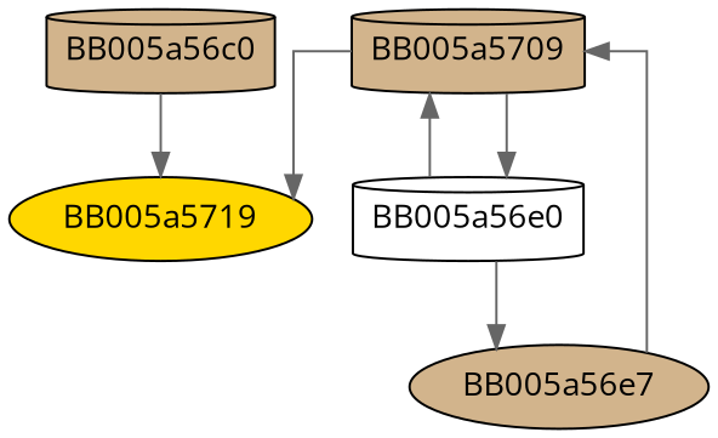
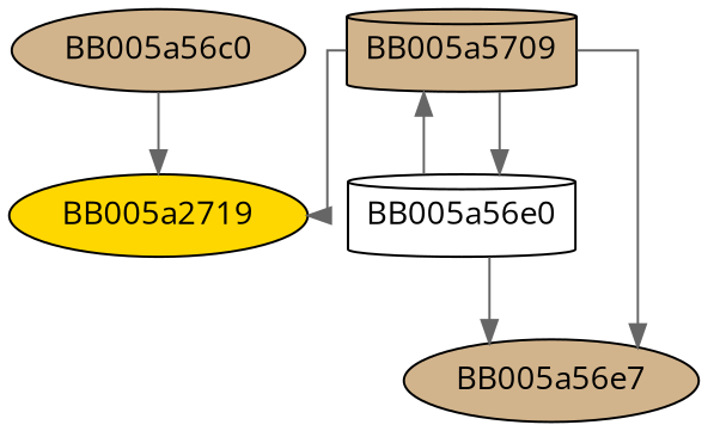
  digraph {
    fontname="Open Sans"
    splines=ortho
    node [fillcolor=tan fontname="Open Sans" shape=ellipse style=filled]
    edge [color=gray40 fontname="Open Sans"]
-   BB005a5719 [fillcolor=gold]
-   BB005a56c0 [shape=cylinder]
+   BB005a5719 [fillcolor=gold label=BB005a2719]
+   BB005a56c0
    BB005a56e0 [fillcolor=white shape=cylinder]
    BB005a5709 [shape=cylinder]
    BB005a56e7
    BB005a56c0 -> BB005a5719
    BB005a56e0 -> BB005a5709
    BB005a56e0 -> BB005a56e7
    BB005a5709 -> BB005a5719
    BB005a5709 -> BB005a56e0
-   BB005a56e7 -> BB005a5709
+   BB005a5709 -> BB005a56e7
  }
